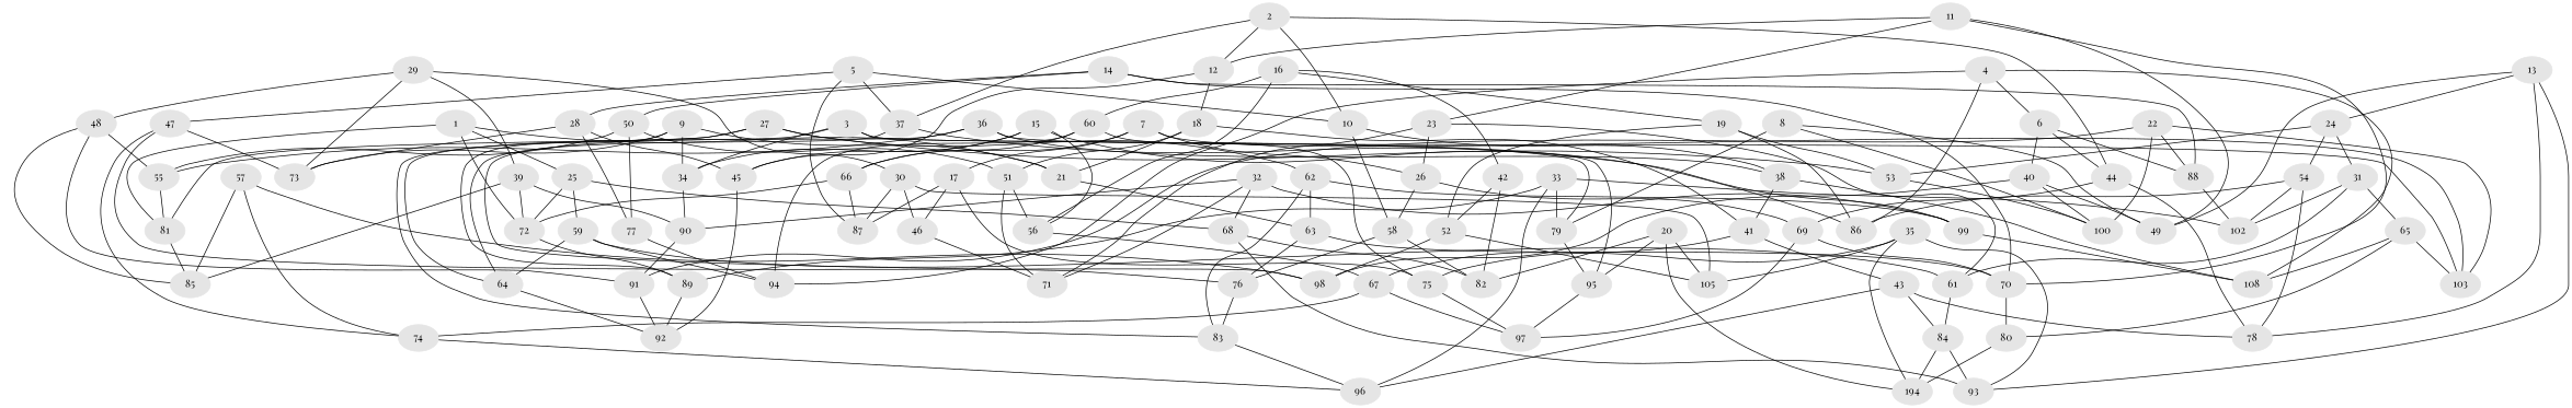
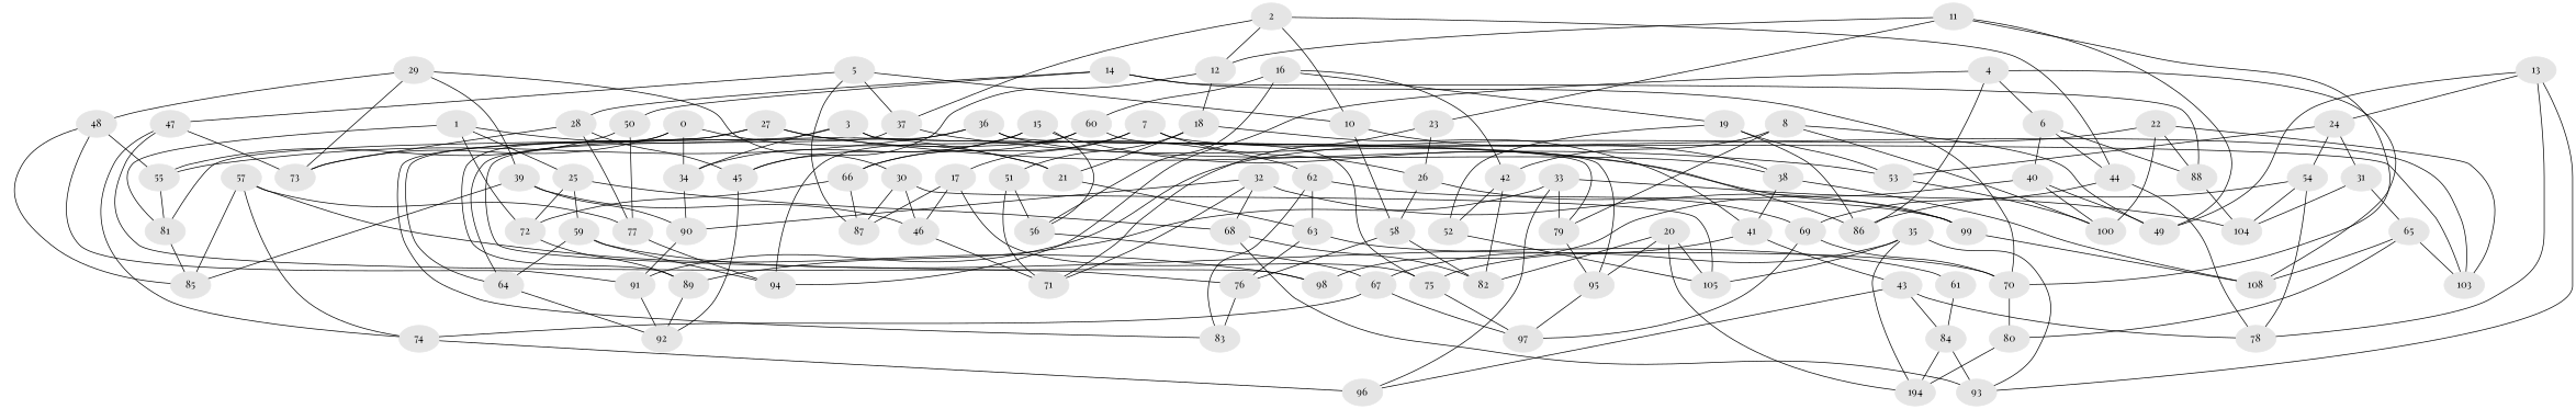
  graph {
    fontname="Playfair Display"
    node [color=gray90 fontname="Playfair Display" style=filled]
    edge [fontname="Playfair Display"]
    1
    21
    25
    72
    81
    63
    59
    68
    89
    85
    2
    10
    12
    37
    44
    38
    58
    18
    45
    64
    99
    78
    69
    3
    34
    79
    95
    90
    92
    97
    4
    6
    86
    94
    n35 [label=108]
    40
    88
    5
    47
    87
    73
    98
    74
    49
    100
-   102
+   102 [label=104]
    7
    17
    26
    66
    103
    46
    75
    8
    42
    52
    82
-   9
+   9 [label=0]
    41
    76
    11
    23
    70
    61
    71
    80
    51
    13
    24
    93
    53
    31
    54
    14
    28
    50
    77
    55
    n79 [label=194]
    15
    56
    67
    16
    19
    60
    43
    105
    20
    22
    91
    84
    65
    27
    62
    83
    96
    29
    30
    39
    48
    32
    33
    35
    36
    57
    1 -- 21
    1 -- 25
    1 -- 72
    1 -- 81
    21 -- 63
    25 -- 72
    25 -- 59
    25 -- 68
    72 -- 89
    81 -- 85
    63 -- 76
    63 -- 70
    59 -- 64
    59 -- 94
    59 -- 61
    68 -- 82
    68 -- 93
    89 -- 92
    2 -- 10
    2 -- 12
    2 -- 37
    2 -- 44
    10 -- 38
    10 -- 58
    12 -- 18
    12 -- 45
    37 -- 64
    37 -- 99
    44 -- 78
    44 -- 69
    38 -- n35
    38 -- 41
    58 -- 82
    58 -- 76
    18 -- 21
    18 -- 41
    18 -- 51
    45 -- 92
    64 -- 92
    99 -- n35
    69 -- 97
    69 -- 70
    3 -- 64
    3 -- 34
    3 -- 79
    3 -- 95
    34 -- 90
    79 -- 95
    95 -- 97
    90 -- 91
    4 -- 6
    4 -- 86
    4 -- 94
    4 -- n35
    6 -- 44
    6 -- 40
    6 -- 88
    40 -- 98
    40 -- 49
    40 -- 100
    88 -- 102
    5 -- 10
    5 -- 37
    5 -- 47
    5 -- 87
    47 -- 73
    47 -- 98
    47 -- 74
    74 -- 96
    7 -- 17
    7 -- 26
    7 -- 66
    7 -- 103
    17 -- 87
    17 -- 46
    17 -- 75
    26 -- 58
    26 -- 69
    66 -- 72
    66 -- 87
    46 -- 71
    75 -- 97
    8 -- 79
    8 -- 49
    8 -- 100
+   8 -- 42
    42 -- 52
    42 -- 82
-   52 -- 98
    52 -- 105
    9 -- 21
    9 -- 89
    9 -- 34
    9 -- 73
    41 -- 67
    41 -- 43
    76 -- 83
    11 -- 12
    11 -- 49
    11 -- 23
    11 -- 70
    23 -- 26
-   23 -- 61
    23 -- 71
    70 -- 80
    61 -- 84
    80 -- n79
    51 -- 71
    51 -- 56
    13 -- 78
    13 -- 49
    13 -- 24
    13 -- 93
    24 -- 53
    24 -- 31
    24 -- 54
    53 -- 100
    31 -- 102
-   31 -- 61
    31 -- 65
    54 -- 78
    54 -- 86
    54 -- 102
    14 -- 88
    14 -- 70
    14 -- 28
    14 -- 50
    28 -- 45
    28 -- 73
    28 -- 77
-   50 -- 51
    50 -- 77
    50 -- 55
    77 -- 94
    55 -- 81
    15 -- 45
    15 -- 34
    15 -- 86
    15 -- 56
    56 -- 67
    67 -- 97
    67 -- 74
    16 -- 42
    16 -- 56
    16 -- 19
    16 -- 60
    19 -- 86
    19 -- 52
    19 -- 53
    60 -- 94
    60 -- 66
    60 -- 75
    43 -- 78
    43 -- 84
    43 -- 96
    20 -- 95
    20 -- 82
    20 -- n79
    20 -- 105
    22 -- 88
    22 -- 100
    22 -- 103
    22 -- 91
    91 -- 92
    84 -- 93
    84 -- n79
    65 -- n35
    65 -- 103
    65 -- 80
    27 -- 81
    27 -- 53
    27 -- 62
    27 -- 83
    62 -- 63
    62 -- 99
    62 -- 83
-   83 -- 96
    29 -- 73
    29 -- 30
    29 -- 39
    29 -- 48
    30 -- 87
    30 -- 46
    30 -- 105
    39 -- 85
    39 -- 90
-   39 -- 72
+   39 -- 46
    48 -- 85
    48 -- 55
    48 -- 91
    32 -- 68
    32 -- 99
    32 -- 90
    32 -- 71
    33 -- 89
    33 -- 79
    33 -- 102
    33 -- 96
    35 -- 75
    35 -- 93
    35 -- n79
    35 -- 105
    36 -- 38
    36 -- 103
    36 -- 76
    36 -- 55
    57 -- 85
    57 -- 98
    57 -- 74
+   57 -- 77
  }
